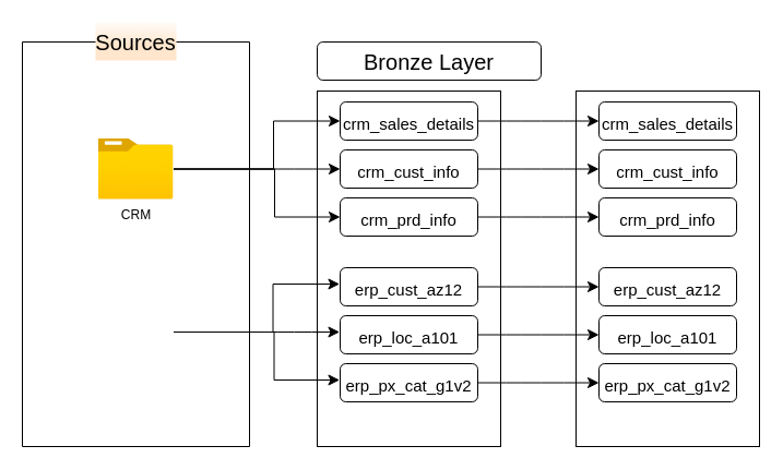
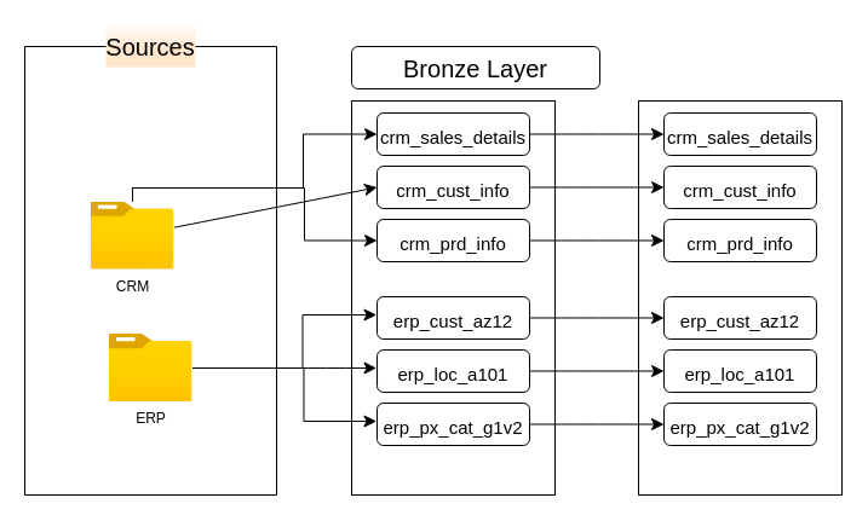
  <mxCell id="0" />
  <mxCell id="1" parent="0" />
  <mxCell id="2" value="" style="rounded=0;whiteSpace=wrap;html=1;glass=0;" vertex="1" parent="1"><mxGeometry x="527" y="83" width="168" height="326" as="geometry" /></mxCell>
  <mxCell id="3" value="" style="rounded=0;whiteSpace=wrap;html=1;glass=0;" vertex="1" parent="1"><mxGeometry x="290" y="83" width="168" height="326" as="geometry" /></mxCell>
  <mxCell id="4" value="" style="swimlane;startSize=0;" vertex="1" parent="1"><mxGeometry x="20" y="38" width="208" height="371" as="geometry" /></mxCell>
- <mxCell id="5" value="CRM&lt;div&gt;&lt;br&gt;&lt;/div&gt;" style="image;aspect=fixed;html=1;points=[];align=center;fontSize=12;image=img/lib/azure2/general/Folder_Blank.svg;" vertex="1" parent="4"><mxGeometry x="69.5" y="88.5" width="69" height="56.0" as="geometry" /></mxCell>
+ <mxCell id="5" value="CRM&lt;div&gt;&lt;br&gt;&lt;/div&gt;" style="image;aspect=fixed;html=1;points=[];align=center;fontSize=12;image=img/lib/azure2/general/Folder_Blank.svg;" vertex="1" parent="4"><mxGeometry x="54.5" y="128.5" width="69" height="56.0" as="geometry" /></mxCell>
+ <mxCell id="6" value="&lt;div&gt;ERP&lt;/div&gt;&lt;div&gt;&lt;br&gt;&lt;/div&gt;" style="image;aspect=fixed;html=1;points=[];align=center;fontSize=12;image=img/lib/azure2/general/Folder_Blank.svg;" vertex="1" parent="4"><mxGeometry x="69.5" y="238" width="69" height="56.0" as="geometry" /></mxCell>
  <mxCell id="7" style="edgeStyle=none;curved=1;rounded=0;orthogonalLoop=1;jettySize=auto;html=1;entryX=0;entryY=0.5;entryDx=0;entryDy=0;fontSize=12;startSize=8;endSize=8;" edge="1" parent="4"><mxGeometry relative="1" as="geometry"><mxPoint x="138.5" y="266" as="sourcePoint" /><mxPoint x="290.5" y="266" as="targetPoint" /></mxGeometry></mxCell>
  <mxCell id="8" style="edgeStyle=orthogonalEdgeStyle;rounded=0;orthogonalLoop=1;jettySize=auto;html=1;entryX=0;entryY=0.5;entryDx=0;entryDy=0;fontSize=12;startSize=8;endSize=8;" edge="1" parent="4"><mxGeometry relative="1" as="geometry"><mxPoint x="138.5" y="266" as="sourcePoint" /><mxPoint x="290.5" y="222" as="targetPoint" /><Array as="points"><mxPoint x="229.5" y="266" /><mxPoint x="229.5" y="222" /></Array></mxGeometry></mxCell>
  <mxCell id="9" style="edgeStyle=orthogonalEdgeStyle;rounded=0;orthogonalLoop=1;jettySize=auto;html=1;entryX=0;entryY=0.5;entryDx=0;entryDy=0;fontSize=12;startSize=8;endSize=8;" edge="1" parent="4"><mxGeometry relative="1" as="geometry"><mxPoint x="138.5" y="266" as="sourcePoint" /><mxPoint x="290.5" y="310" as="targetPoint" /><Array as="points"><mxPoint x="230.5" y="266" /><mxPoint x="230.5" y="310" /></Array></mxGeometry></mxCell>
  <mxCell id="10" value="Bronze Layer" style="rounded=1;whiteSpace=wrap;html=1;fontSize=20;" vertex="1" parent="1"><mxGeometry x="290" y="38" width="205" height="35" as="geometry" /></mxCell>
  <mxCell id="11" style="edgeStyle=none;curved=1;rounded=0;orthogonalLoop=1;jettySize=auto;html=1;entryX=0;entryY=0.5;entryDx=0;entryDy=0;fontSize=12;startSize=8;endSize=8;" edge="1" parent="1" source="12" target="28"><mxGeometry relative="1" as="geometry" /></mxCell>
  <mxCell id="12" value="&lt;font style=&quot;font-size: 15px;&quot;&gt;crm_sales_details&lt;/font&gt;" style="rounded=1;whiteSpace=wrap;html=1;fontSize=20;verticalAlign=middle;labelPosition=center;verticalLabelPosition=middle;align=center;" vertex="1" parent="1"><mxGeometry x="311" y="93" width="126" height="35" as="geometry" /></mxCell>
  <mxCell id="13" value="&lt;font style=&quot;font-size: 20px;&quot;&gt;Sources&lt;/font&gt;" style="rounded=0;whiteSpace=wrap;html=1;glass=1;strokeColor=none;fillColor=#ffe6cc;" vertex="1" parent="1"><mxGeometry x="87" y="20" width="74" height="35" as="geometry" /></mxCell>
  <mxCell id="14" style="edgeStyle=none;curved=1;rounded=0;orthogonalLoop=1;jettySize=auto;html=1;entryX=0;entryY=0.5;entryDx=0;entryDy=0;fontSize=12;startSize=8;endSize=8;" edge="1" parent="1" source="15" target="29"><mxGeometry relative="1" as="geometry" /></mxCell>
  <mxCell id="15" value="&lt;font style=&quot;font-size: 15px;&quot;&gt;crm_prd_info&lt;/font&gt;" style="rounded=1;whiteSpace=wrap;html=1;fontSize=20;verticalAlign=middle;labelPosition=center;verticalLabelPosition=middle;align=center;" vertex="1" parent="1"><mxGeometry x="311" y="181" width="126" height="35" as="geometry" /></mxCell>
  <mxCell id="16" style="edgeStyle=none;curved=1;rounded=0;orthogonalLoop=1;jettySize=auto;html=1;fontSize=12;startSize=8;endSize=8;" edge="1" parent="1" source="17" target="30"><mxGeometry relative="1" as="geometry" /></mxCell>
  <mxCell id="17" value="&lt;font style=&quot;font-size: 15px;&quot;&gt;crm_cust_info&lt;/font&gt;" style="rounded=1;whiteSpace=wrap;html=1;fontSize=20;verticalAlign=middle;labelPosition=center;verticalLabelPosition=middle;align=center;" vertex="1" parent="1"><mxGeometry x="311" y="137" width="126" height="35" as="geometry" /></mxCell>
  <mxCell id="18" style="edgeStyle=none;curved=1;rounded=0;orthogonalLoop=1;jettySize=auto;html=1;exitX=0.75;exitY=0;exitDx=0;exitDy=0;fontSize=12;startSize=8;endSize=8;" edge="1" parent="1" source="15" target="15"><mxGeometry relative="1" as="geometry" /></mxCell>
  <mxCell id="19" style="edgeStyle=none;curved=1;rounded=0;orthogonalLoop=1;jettySize=auto;html=1;entryX=0;entryY=0.5;entryDx=0;entryDy=0;fontSize=12;startSize=8;endSize=8;" edge="1" parent="1" source="20" target="32"><mxGeometry relative="1" as="geometry" /></mxCell>
  <mxCell id="20" value="&lt;span style=&quot;font-size: 15px;&quot;&gt;erp_cust_az12&lt;/span&gt;" style="rounded=1;whiteSpace=wrap;html=1;fontSize=20;verticalAlign=middle;labelPosition=center;verticalLabelPosition=middle;align=center;" vertex="1" parent="1"><mxGeometry x="311" y="245" width="126" height="35" as="geometry" /></mxCell>
  <mxCell id="21" style="edgeStyle=none;curved=1;rounded=0;orthogonalLoop=1;jettySize=auto;html=1;entryX=0;entryY=0.5;entryDx=0;entryDy=0;fontSize=12;startSize=8;endSize=8;" edge="1" parent="1" source="22" target="33"><mxGeometry relative="1" as="geometry" /></mxCell>
  <mxCell id="22" value="&lt;font style=&quot;font-size: 15px;&quot;&gt;erp_px_cat_g1v2&lt;/font&gt;" style="rounded=1;whiteSpace=wrap;html=1;fontSize=20;verticalAlign=middle;labelPosition=center;verticalLabelPosition=middle;align=center;" vertex="1" parent="1"><mxGeometry x="311" y="333" width="126" height="35" as="geometry" /></mxCell>
  <mxCell id="23" style="edgeStyle=none;curved=1;rounded=0;orthogonalLoop=1;jettySize=auto;html=1;entryX=0;entryY=0.5;entryDx=0;entryDy=0;fontSize=12;startSize=8;endSize=8;" edge="1" parent="1" source="24" target="34"><mxGeometry relative="1" as="geometry" /></mxCell>
  <mxCell id="24" value="&lt;font style=&quot;font-size: 15px;&quot;&gt;erp_loc_a101&lt;/font&gt;" style="rounded=1;whiteSpace=wrap;html=1;fontSize=20;verticalAlign=middle;labelPosition=center;verticalLabelPosition=middle;align=center;" vertex="1" parent="1"><mxGeometry x="311" y="289" width="126" height="35" as="geometry" /></mxCell>
  <mxCell id="25" style="edgeStyle=none;curved=1;rounded=0;orthogonalLoop=1;jettySize=auto;html=1;entryX=0;entryY=0.5;entryDx=0;entryDy=0;fontSize=12;startSize=8;endSize=8;" edge="1" parent="1" source="5" target="17"><mxGeometry relative="1" as="geometry" /></mxCell>
  <mxCell id="26" style="edgeStyle=orthogonalEdgeStyle;rounded=0;orthogonalLoop=1;jettySize=auto;html=1;entryX=0;entryY=0.5;entryDx=0;entryDy=0;fontSize=12;startSize=8;endSize=8;" edge="1" parent="1" source="5" target="12"><mxGeometry relative="1" as="geometry"><Array as="points"><mxPoint x="250" y="155" /><mxPoint x="250" y="111" /></Array></mxGeometry></mxCell>
  <mxCell id="27" style="edgeStyle=orthogonalEdgeStyle;rounded=0;orthogonalLoop=1;jettySize=auto;html=1;entryX=0;entryY=0.5;entryDx=0;entryDy=0;fontSize=12;startSize=8;endSize=8;" edge="1" parent="1" source="5" target="15"><mxGeometry relative="1" as="geometry"><Array as="points"><mxPoint x="251" y="155" /><mxPoint x="251" y="199" /></Array></mxGeometry></mxCell>
  <mxCell id="28" value="&lt;font style=&quot;font-size: 15px;&quot;&gt;crm_sales_details&lt;/font&gt;" style="rounded=1;whiteSpace=wrap;html=1;fontSize=20;verticalAlign=middle;labelPosition=center;verticalLabelPosition=middle;align=center;" vertex="1" parent="1"><mxGeometry x="548" y="93" width="126" height="35" as="geometry" /></mxCell>
  <mxCell id="29" value="&lt;font style=&quot;font-size: 15px;&quot;&gt;crm_prd_info&lt;/font&gt;" style="rounded=1;whiteSpace=wrap;html=1;fontSize=20;verticalAlign=middle;labelPosition=center;verticalLabelPosition=middle;align=center;" vertex="1" parent="1"><mxGeometry x="548" y="181" width="126" height="35" as="geometry" /></mxCell>
  <mxCell id="30" value="&lt;font style=&quot;font-size: 15px;&quot;&gt;crm_cust_info&lt;/font&gt;" style="rounded=1;whiteSpace=wrap;html=1;fontSize=20;verticalAlign=middle;labelPosition=center;verticalLabelPosition=middle;align=center;" vertex="1" parent="1"><mxGeometry x="548" y="137" width="126" height="35" as="geometry" /></mxCell>
  <mxCell id="31" style="edgeStyle=none;curved=1;rounded=0;orthogonalLoop=1;jettySize=auto;html=1;exitX=0.75;exitY=0;exitDx=0;exitDy=0;fontSize=12;startSize=8;endSize=8;" edge="1" parent="1" source="29" target="29"><mxGeometry relative="1" as="geometry" /></mxCell>
  <mxCell id="32" value="&lt;span style=&quot;font-size: 15px;&quot;&gt;erp_cust_az12&lt;/span&gt;" style="rounded=1;whiteSpace=wrap;html=1;fontSize=20;verticalAlign=middle;labelPosition=center;verticalLabelPosition=middle;align=center;" vertex="1" parent="1"><mxGeometry x="548" y="245" width="126" height="35" as="geometry" /></mxCell>
  <mxCell id="33" value="&lt;font style=&quot;font-size: 15px;&quot;&gt;erp_px_cat_g1v2&lt;/font&gt;" style="rounded=1;whiteSpace=wrap;html=1;fontSize=20;verticalAlign=middle;labelPosition=center;verticalLabelPosition=middle;align=center;" vertex="1" parent="1"><mxGeometry x="548" y="333" width="126" height="35" as="geometry" /></mxCell>
  <mxCell id="34" value="&lt;font style=&quot;font-size: 15px;&quot;&gt;erp_loc_a101&lt;/font&gt;" style="rounded=1;whiteSpace=wrap;html=1;fontSize=20;verticalAlign=middle;labelPosition=center;verticalLabelPosition=middle;align=center;" vertex="1" parent="1"><mxGeometry x="548" y="289" width="126" height="35" as="geometry" /></mxCell>
